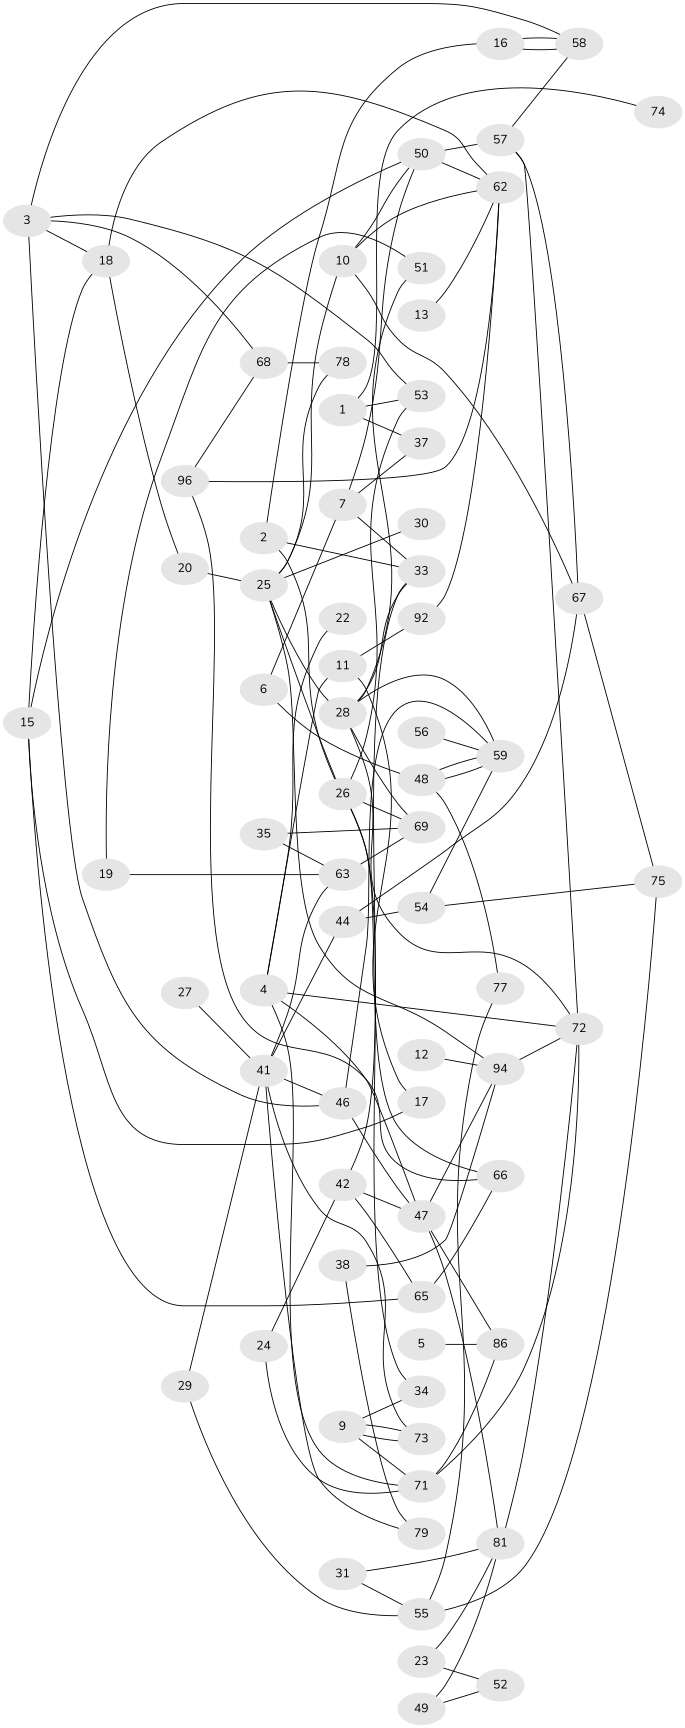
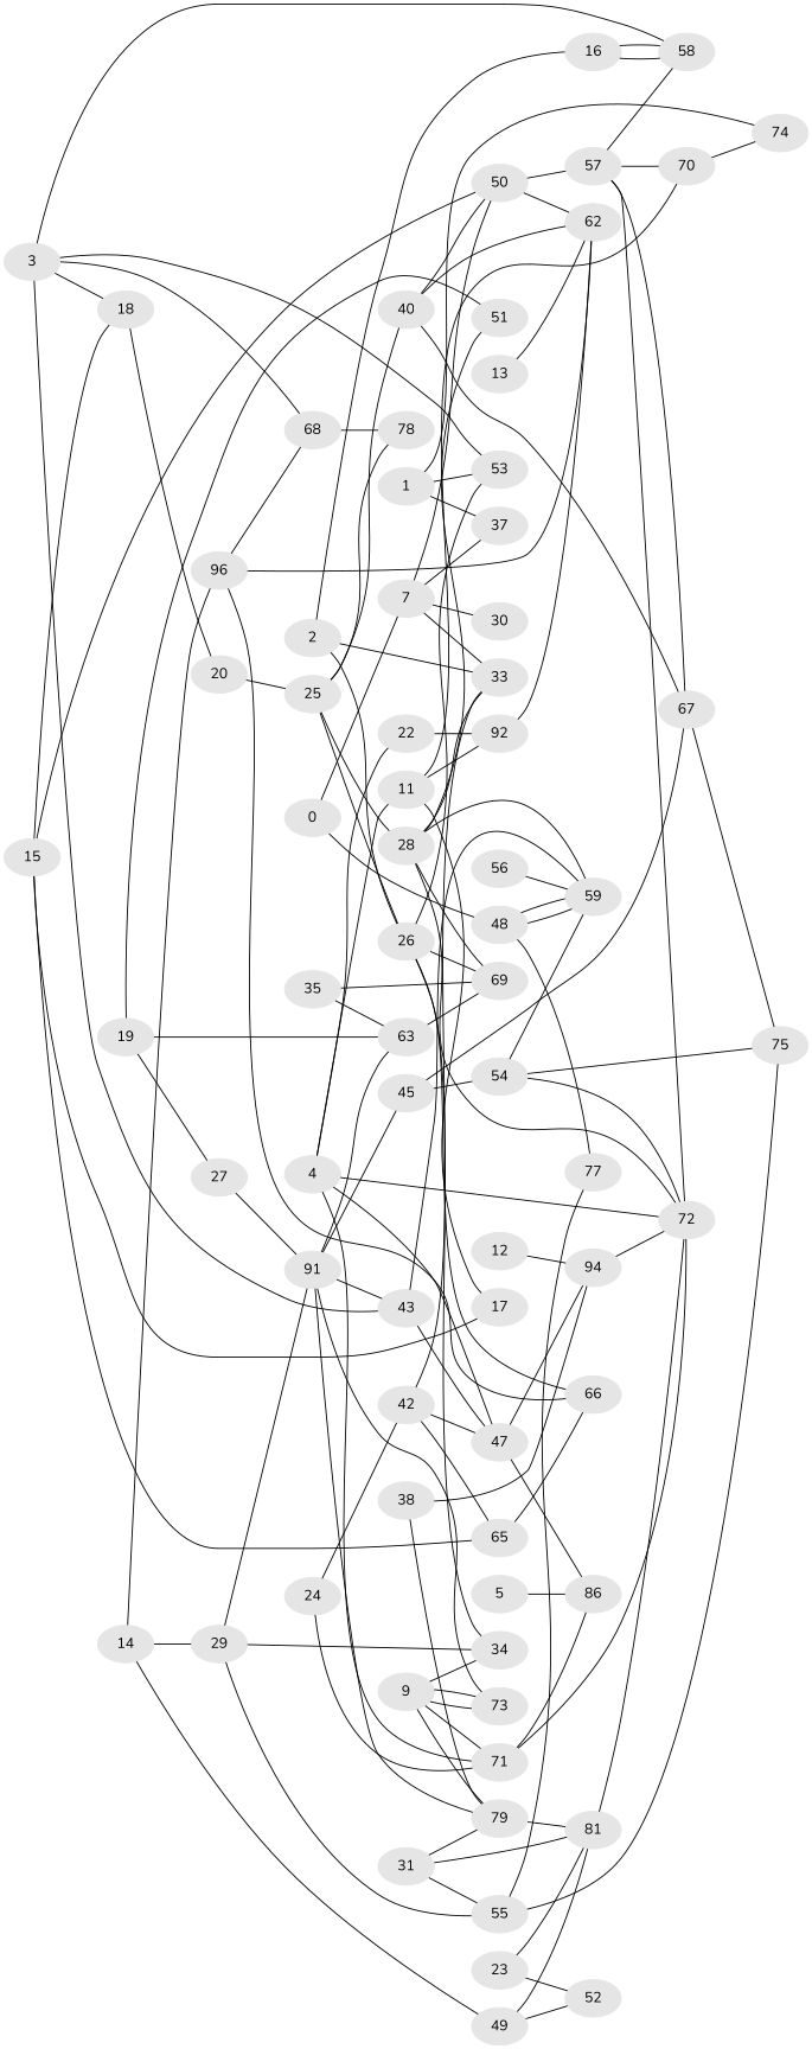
  graph {
    fontname=Nunito
    rankdir=LR
    node [color=gray90 fontname=Nunito style=filled]
    edge [fontname=Nunito]
    1
    37
    53
    74
    2
    16
    26
    33
    58
    34
    66
    69
    3
    18
-   43 [label=46]
+   43
    68
    62
    20
    47
    59
    78
    4
    11
    22
    71
    72
    17
    n28 [label=92]
+   70
    n30 [label=86]
    5
    13
-   6
+   6 [label=0]
    7
    48
    30
    50
    77
    63
    57
    67
    75
    9
    73
    79
    56
+   14
    29
    n49 [label=96]
    49
    23
    52
    n53 [label=81]
    n54 [label=94]
    12
    15
    65
-   41
+   41 [label=91]
    55
    25
    19
    27
    51
    28
-   40 [label=10]
+   40
    35
    24
    42
-   45 [label=44]
+   45
    31
    38
    54
    1 -- 37
    1 -- 53
    1 -- 74
    2 -- 16
    2 -- 26
    2 -- 33
    16 -- 58
    16 -- 58
    26 -- 53
    26 -- 34
    26 -- 66
    26 -- 69
    3 -- 53
    3 -- 58
    3 -- 18
    3 -- 43
    3 -- 68
-   18 -- 62
    18 -- 20
    43 -- 47
    43 -- 59
    68 -- 78
    20 -- 25
    47 -- n30
-   47 -- n53
+   79 -- n53
    47 -- n54
    4 -- 47
    4 -- 11
    4 -- 22
    4 -- 71
    4 -- 72
    11 -- 17
    11 -- n28
+   11 -- 70
+   22 -- n28
    71 -- 72
    71 -- n30
    n28 -- 62
+   70 -- 74
    5 -- n30
    13 -- 62
    6 -- 7
    6 -- 48
    7 -- 37
    7 -- 33
-   25 -- 30
+   7 -- 30
    7 -- 50
    48 -- 59
    48 -- 59
    48 -- 77
    50 -- 62
    50 -- 57
    63 -- 69
    57 -- 58
    57 -- 72
+   57 -- 70
    57 -- 67
    67 -- 75
    9 -- 34
    9 -- 71
    9 -- 73
    9 -- 73
+   9 -- 79
    56 -- 59
+   14 -- 29
+   14 -- n49
+   14 -- 49
+   29 -- 34
    29 -- 41
    29 -- 55
    n49 -- 66
    n49 -- 68
    n49 -- 62
    49 -- 52
    49 -- n53
    23 -- 52
    23 -- n53
    n53 -- 72
    n54 -- 72
    12 -- n54
    15 -- 18
    15 -- 17
    15 -- 50
    15 -- 65
    65 -- 66
    41 -- 43
    41 -- 63
    41 -- 73
    41 -- 79
    41 -- 45
    55 -- 77
    55 -- 75
    25 -- 26
    25 -- 78
-   25 -- n54
    25 -- 28
    25 -- 40
    19 -- 63
+   19 -- 27
    19 -- 51
    27 -- 41
    28 -- 33
    28 -- 69
    28 -- 59
    28 -- 72
    28 -- 51
    40 -- 62
    40 -- 50
    40 -- 67
    35 -- 69
    35 -- 63
    24 -- 71
    24 -- 42
    42 -- 33
    42 -- 47
    42 -- 65
    45 -- 67
    45 -- 54
+   31 -- 79
    31 -- n53
    31 -- 55
    38 -- 79
    38 -- n54
    54 -- 59
+   54 -- 72
    54 -- 75
  }
